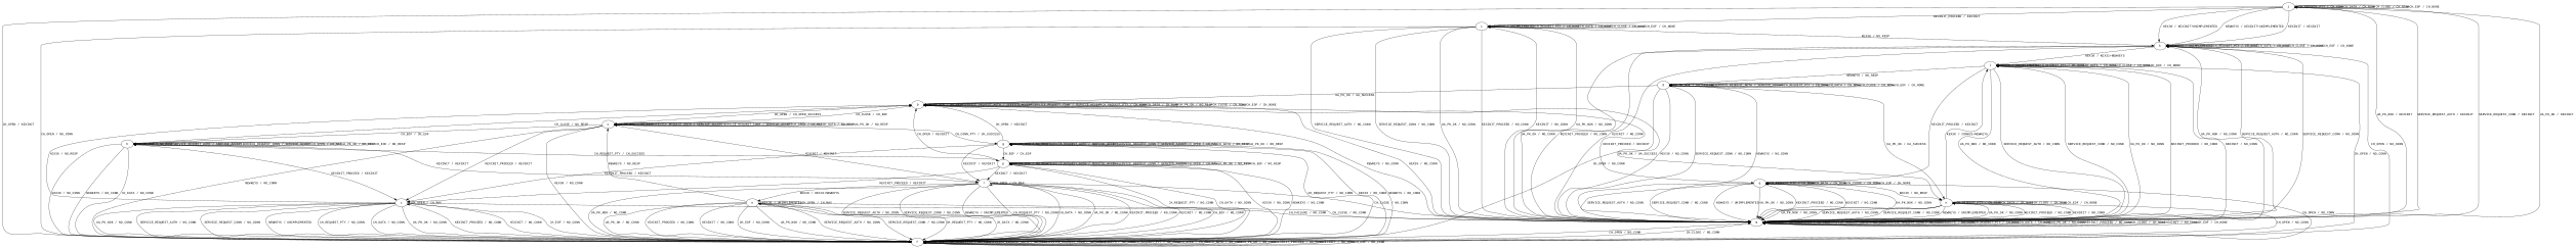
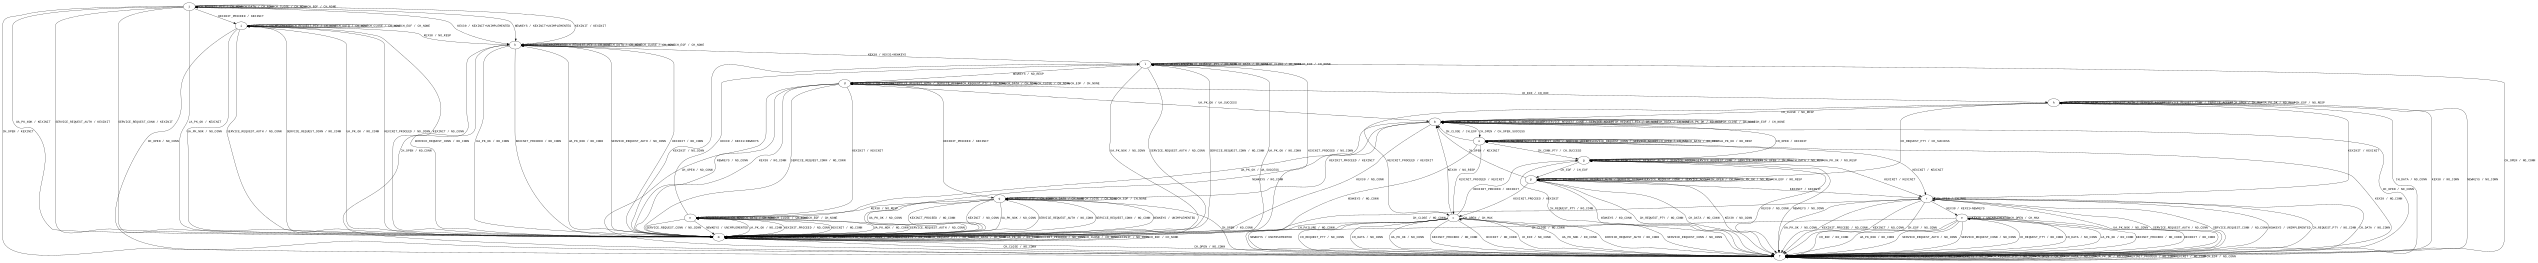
  digraph {
    "Incoming time"=0.0653066635131836
    "Outgoing time"=0.12392091751098633
    Output="{'States': 18, 'Transitions': 222, 'Filename': '../results/ssh/DropBear-DropBear-msat-5.dot'}"
    Reference="{'States': 18, 'Transitions': 222, 'Filename': '../subjects/ssh/DropBear.dot'}"
    Solver=msat
    Updated="{'States': 18, 'Transitions': 222, 'Filename': '../subjects/ssh/DropBear.dot'}"
    "f-measure"=1.0
    fontname="Liberation Mono"
    precision=1.0
    recall=1.0
    node [fontname="Liberation Mono"]
    edge [fontname="Liberation Mono"]
    j
    m
    f
    i
    k
    l
    b
    n
    o
    q
    c
    r
    g
    h
    d
    e
    p
    j -> j [label="CH_REQUEST_PTY / CH_NONE"]
    j -> j [label="CH_DATA / CH_NONE"]
    j -> j [label="CH_CLOSE / CH_NONE"]
    j -> j [label="CH_EOF / CH_NONE"]
    j -> m [label="UA_PK_NOK / KEXINIT"]
    j -> m [label="SERVICE_REQUEST_AUTH / KEXINIT"]
    j -> m [label="SERVICE_REQUEST_CONN / KEXINIT"]
    j -> m [label="UA_PK_OK / KEXINIT"]
    j -> f [label="CH_OPEN / KEXINIT"]
    j -> i [label="KEXINIT_PROCEED / KEXINIT"]
    j -> k [label="KEX30 / KEXINIT+UNIMPLEMENTED"]
    j -> k [label="NEWKEYS / KEXINIT+UNIMPLEMENTED"]
    j -> k [label="KEXINIT / KEXINIT"]
    m -> m [label="UA_PK_NOK / NO_CONN"]
    m -> m [label="KEX30 / NO_CONN"]
    m -> m [label="SERVICE_REQUEST_AUTH / NO_CONN"]
    m -> m [label="SERVICE_REQUEST_CONN / NO_CONN"]
    m -> m [label="NEWKEYS / NO_CONN"]
    m -> m [label="CH_REQUEST_PTY / CH_NONE"]
    m -> m [label="CH_DATA / CH_NONE"]
    m -> m [label="UA_PK_OK / NO_CONN"]
    m -> m [label="KEXINIT_PROCEED / NO_CONN"]
    m -> m [label="CH_CLOSE / CH_NONE"]
    m -> m [label="KEXINIT / NO_CONN"]
    m -> m [label="CH_EOF / CH_NONE"]
    m -> f [label="CH_OPEN / NO_CONN"]
    f -> m [label="CH_CLOSE / NO_CONN"]
    f -> f [label="UA_PK_NOK / NO_CONN"]
    f -> f [label="KEX30 / NO_CONN"]
    f -> f [label="SERVICE_REQUEST_AUTH / NO_CONN"]
    f -> f [label="SERVICE_REQUEST_CONN / NO_CONN"]
    f -> f [label="NEWKEYS / NO_CONN"]
    f -> f [label="CH_REQUEST_PTY / NO_CONN"]
    f -> f [label="CH_OPEN / CH_MAX"]
    f -> f [label="CH_DATA / NO_CONN"]
    f -> f [label="UA_PK_OK / NO_CONN"]
    f -> f [label="KEXINIT_PROCEED / NO_CONN"]
    f -> f [label="KEXINIT / NO_CONN"]
    f -> f [label="CH_EOF / NO_CONN"]
    i -> m [label="UA_PK_NOK / NO_CONN"]
    i -> m [label="SERVICE_REQUEST_AUTH / NO_CONN"]
    i -> m [label="SERVICE_REQUEST_CONN / NO_CONN"]
    i -> m [label="UA_PK_OK / NO_CONN"]
    i -> m [label="KEXINIT_PROCEED / NO_CONN"]
    i -> m [label="KEXINIT / NO_CONN"]
    i -> f [label="CH_OPEN / NO_CONN"]
    i -> i [label="NEWKEYS / UNIMPLEMENTED"]
    i -> i [label="CH_REQUEST_PTY / CH_NONE"]
    i -> i [label="CH_DATA / CH_NONE"]
    i -> i [label="CH_CLOSE / CH_NONE"]
    i -> i [label="CH_EOF / CH_NONE"]
    i -> k [label="KEX30 / NO_RESP"]
    k -> m [label="UA_PK_NOK / NO_CONN"]
    k -> m [label="SERVICE_REQUEST_AUTH / NO_CONN"]
    k -> m [label="SERVICE_REQUEST_CONN / NO_CONN"]
    k -> m [label="UA_PK_OK / NO_CONN"]
    k -> m [label="KEXINIT_PROCEED / NO_CONN"]
    k -> m [label="KEXINIT / NO_CONN"]
    k -> f [label="CH_OPEN / NO_CONN"]
    k -> k [label="NEWKEYS / UNIMPLEMENTED"]
    k -> k [label="CH_REQUEST_PTY / CH_NONE"]
    k -> k [label="CH_DATA / CH_NONE"]
    k -> k [label="CH_CLOSE / CH_NONE"]
    k -> k [label="CH_EOF / CH_NONE"]
    k -> l [label="KEX30 / KEX31+NEWKEYS"]
    l -> m [label="UA_PK_NOK / NO_CONN"]
    l -> m [label="SERVICE_REQUEST_AUTH / NO_CONN"]
    l -> m [label="SERVICE_REQUEST_CONN / NO_CONN"]
    l -> m [label="UA_PK_OK / NO_CONN"]
    l -> m [label="KEXINIT_PROCEED / NO_CONN"]
    l -> m [label="KEXINIT / NO_CONN"]
    l -> f [label="CH_OPEN / NO_CONN"]
    l -> l [label="KEX30 / UNIMPLEMENTED"]
    l -> l [label="CH_REQUEST_PTY / CH_NONE"]
    l -> l [label="CH_DATA / CH_NONE"]
    l -> l [label="CH_CLOSE / CH_NONE"]
    l -> l [label="CH_EOF / CH_NONE"]
    l -> d [label="NEWKEYS / NO_RESP"]
    b -> m [label="KEX30 / NO_CONN"]
    b -> m [label="NEWKEYS / NO_CONN"]
    b -> b [label="UA_PK_NOK / NO_RESP"]
    b -> b [label="SERVICE_REQUEST_AUTH / SERVICE_ACCEPT"]
    b -> b [label="SERVICE_REQUEST_CONN / SERVICE_ACCEPT"]
    b -> b [label="CH_REQUEST_PTY / CH_NONE"]
    b -> b [label="CH_DATA / CH_NONE"]
    b -> b [label="UA_PK_OK / NO_RESP"]
    b -> b [label="CH_CLOSE / CH_NONE"]
    b -> b [label="CH_EOF / CH_NONE"]
    b -> n [label="UA_PK_OK / UA_SUCCESS"]
    b -> o [label="CH_OPEN / CH_OPEN_SUCCESS"]
    b -> q [label="KEXINIT_PROCEED / KEXINIT"]
    n -> m [label="UA_PK_NOK / NO_CONN"]
    n -> m [label="SERVICE_REQUEST_AUTH / NO_CONN"]
    n -> m [label="SERVICE_REQUEST_CONN / NO_CONN"]
    n -> m [label="NEWKEYS / UNIMPLEMENTED"]
    n -> m [label="UA_PK_OK / NO_CONN"]
    n -> m [label="KEXINIT_PROCEED / NO_CONN"]
    n -> m [label="KEXINIT / NO_CONN"]
-   n -> f [label="CH_OPEN / NO_CONN"]
-   n -> l [label="KEX30 / CONN31+NEWKEYS"]
+   b -> f [label="CH_OPEN / NO_CONN"]
+   n -> l [label="KEX30 / KEX31+NEWKEYS"]
    n -> n [label="CH_REQUEST_PTY / CH_NONE"]
    n -> n [label="CH_DATA / CH_NONE"]
    n -> n [label="CH_CLOSE / CH_NONE"]
    n -> n [label="CH_EOF / CH_NONE"]
    o -> f [label="KEX30 / NO_CONN"]
    o -> f [label="NEWKEYS / NO_CONN"]
    o -> b [label="CH_CLOSE / CH_EOF"]
    o -> o [label="UA_PK_NOK / NO_RESP"]
    o -> o [label="SERVICE_REQUEST_AUTH / SERVICE_ACCEPT"]
    o -> o [label="SERVICE_REQUEST_CONN / SERVICE_ACCEPT"]
    o -> o [label="CH_OPEN / CH_MAX"]
    o -> o [label="CH_DATA / NO_RESP"]
    o -> o [label="UA_PK_OK / NO_RESP"]
    o -> c [label="KEXINIT_PROCEED / KEXINIT"]
    o -> r [label="KEXINIT / KEXINIT"]
    o -> g [label="CH_CONN_PTY / CH_SUCCESS"]
-   o -> h [label="CH_EOF / CH_EOF"]
+   d -> h [label="CH_EOF / CH_EOF"]
    q -> m [label="UA_PK_NOK / NO_CONN"]
    q -> m [label="SERVICE_REQUEST_AUTH / NO_CONN"]
    q -> m [label="SERVICE_REQUEST_CONN / NO_CONN"]
    q -> m [label="NEWKEYS / UNIMPLEMENTED"]
    q -> m [label="UA_PK_OK / NO_CONN"]
    q -> m [label="KEXINIT_PROCEED / NO_CONN"]
    q -> m [label="KEXINIT / NO_CONN"]
    q -> f [label="CH_OPEN / NO_CONN"]
    q -> n [label="KEX30 / NO_RESP"]
    q -> q [label="CH_REQUEST_PTY / CH_NONE"]
    q -> q [label="CH_DATA / CH_NONE"]
    q -> q [label="CH_CLOSE / CH_NONE"]
    q -> q [label="CH_EOF / CH_NONE"]
    c -> m [label="CH_FAILURE / NO_CONN"]
    c -> f [label="UA_PK_NOK / NO_CONN"]
    c -> f [label="SERVICE_REQUEST_AUTH / NO_CONN"]
    c -> f [label="SERVICE_REQUEST_CONN / NO_CONN"]
    c -> f [label="NEWKEYS / UNIMPLEMENTED"]
    c -> f [label="CH_REQUEST_PTY / NO_CONN"]
    c -> f [label="CH_DATA / NO_CONN"]
    c -> f [label="UA_PK_OK / NO_CONN"]
    c -> f [label="KEXINIT_PROCEED / NO_CONN"]
    c -> f [label="KEXINIT / NO_CONN"]
    c -> f [label="CH_EOF / NO_CONN"]
    c -> b [label="KEX30 / NO_RESP"]
    c -> c [label="CH_OPEN / CH_MAX"]
    r -> m [label="CH_CLOSE / NO_CONN"]
    r -> f [label="UA_PK_NOK / NO_CONN"]
    r -> f [label="SERVICE_REQUEST_AUTH / NO_CONN"]
    r -> f [label="SERVICE_REQUEST_CONN / NO_CONN"]
    r -> f [label="NEWKEYS / UNIMPLEMENTED"]
    r -> f [label="CH_REQUEST_PTY / NO_CONN"]
    r -> f [label="CH_DATA / NO_CONN"]
    r -> f [label="UA_PK_OK / NO_CONN"]
    r -> f [label="KEXINIT_PROCEED / NO_CONN"]
    r -> f [label="KEXINIT / NO_CONN"]
    r -> f [label="CH_EOF / NO_CONN"]
    r -> r [label="CH_OPEN / CH_MAX"]
    r -> e [label="KEX30 / KEX31+NEWKEYS"]
    g -> f [label="KEX30 / NO_CONN"]
    g -> f [label="NEWKEYS / NO_CONN"]
    g -> f [label="CH_REQUEST_PTY / NO_CONN"]
    g -> b [label="CH_OPEN / KEXINIT"]
-   g -> c [label="KEXINIT_PROCEED / KEXINIT"]
+   c -> g [label="KEXINIT_PROCEED / KEXINIT"]
    g -> r [label="KEXINIT / KEXINIT"]
    g -> g [label="UA_PK_NOK / NO_RESP"]
    g -> g [label="SERVICE_REQUEST_AUTH / SERVICE_ACCEPT"]
    g -> g [label="SERVICE_REQUEST_CONN / SERVICE_ACCEPT"]
    g -> g [label="CH_OPEN / CH_MAX"]
    g -> g [label="CH_DATA / NO_RESP"]
    g -> g [label="UA_PK_OK / NO_RESP"]
    g -> p [label="CH_EOF / CH_EOF"]
    h -> f [label="KEX30 / NO_CONN"]
    h -> f [label="NEWKEYS / NO_CONN"]
    h -> f [label="CH_DATA / NO_CONN"]
    h -> b [label="CH_CLOSE / NO_RESP"]
    h -> c [label="KEXINIT_PROCEED / KEXINIT"]
    h -> r [label="KEXINIT / KEXINIT"]
    h -> h [label="UA_PK_NOK / NO_RESP"]
    h -> h [label="SERVICE_REQUEST_AUTH / SERVICE_ACCEPT"]
    h -> h [label="SERVICE_REQUEST_CONN / SERVICE_ACCEPT"]
    h -> h [label="CH_OPEN / CH_MAX"]
    h -> h [label="UA_PK_OK / NO_RESP"]
    h -> h [label="CH_EOF / NO_RESP"]
    h -> p [label="CH_REQUEST_PTY / CH_SUCCESS"]
    d -> m [label="KEX30 / NO_CONN"]
    d -> m [label="SERVICE_REQUEST_CONN / NO_CONN"]
    d -> m [label="NEWKEYS / NO_CONN"]
    d -> f [label="CH_OPEN / NO_CONN"]
    d -> b [label="UA_PK_OK / UA_SUCCESS"]
-   d -> n [label="UA_PK_OK / UA_SUCCESS"]
-   l -> q [label="KEXINIT_PROCEED / KEXINIT"]
+   d -> n [label="KEXINIT / KEXINIT"]
+   d -> q [label="KEXINIT_PROCEED / KEXINIT"]
    d -> d [label="UA_PK_NOK / UA_FAILURE"]
    d -> d [label="SERVICE_REQUEST_AUTH / SERVICE_ACCEPT"]
    d -> d [label="CH_REQUEST_PTY / CH_NONE"]
    d -> d [label="CH_DATA / CH_NONE"]
    d -> d [label="CH_CLOSE / CH_NONE"]
    d -> d [label="CH_EOF / CH_NONE"]
    e -> m [label="CH_CLOSE / NO_CONN"]
    e -> f [label="UA_PK_NOK / NO_CONN"]
    e -> f [label="SERVICE_REQUEST_AUTH / NO_CONN"]
    e -> f [label="SERVICE_REQUEST_CONN / NO_CONN"]
    e -> f [label="CH_REQUEST_PTY / NO_CONN"]
    e -> f [label="CH_DATA / NO_CONN"]
    e -> f [label="UA_PK_OK / NO_CONN"]
    e -> f [label="KEXINIT_PROCEED / NO_CONN"]
    e -> f [label="KEXINIT / NO_CONN"]
    e -> f [label="CH_EOF / NO_CONN"]
-   e -> o [label="NEWKEYS / NO_RESP"]
    e -> e [label="KEX30 / UNIMPLEMENTED"]
    e -> e [label="CH_OPEN / CH_MAX"]
    p -> f [label="KEX30 / NO_CONN"]
    p -> f [label="NEWKEYS / NO_CONN"]
    p -> f [label="CH_REQUEST_PTY / NO_CONN"]
    p -> f [label="CH_DATA / NO_CONN"]
    p -> b [label="CH_OPEN / KEXINIT"]
    p -> c [label="KEXINIT_PROCEED / KEXINIT"]
    p -> r [label="KEXINIT / KEXINIT"]
    p -> p [label="UA_PK_NOK / NO_RESP"]
    p -> p [label="SERVICE_REQUEST_AUTH / SERVICE_ACCEPT"]
    p -> p [label="SERVICE_REQUEST_CONN / SERVICE_ACCEPT"]
    p -> p [label="CH_OPEN / CH_MAX"]
    p -> p [label="UA_PK_OK / NO_RESP"]
    p -> p [label="CH_EOF / NO_RESP"]
  }
